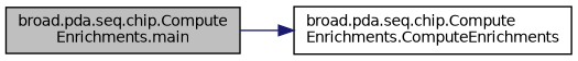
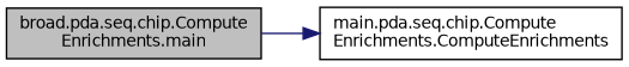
  digraph {
    rankdir=LR
    node [color=black fontname=Helvetica fontsize=10 shape=record style=filled]
    n1 [fillcolor=grey75 fontcolor=black height=0.2 label="broad.pda.seq.chip.Compute\lEnrichments.main" width=0.4]
-   n2 [fillcolor=white height=0.2 label="broad.pda.seq.chip.Compute\lEnrichments.ComputeEnrichments" width=0.4]
+   n2 [fillcolor=white height=0.2 label="main.pda.seq.chip.Compute\lEnrichments.ComputeEnrichments" width=0.4]
    n1 -> n2 [color=midnightblue fontname=Helvetica fontsize=10 labelfontname=Helvetica labelfontsize=10 style=solid]
  }
